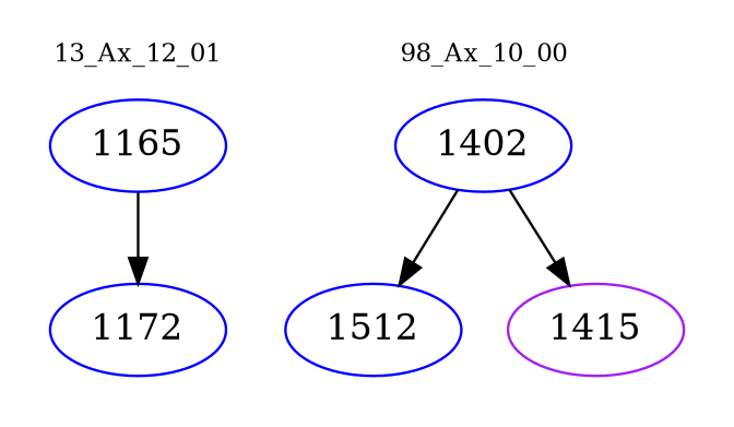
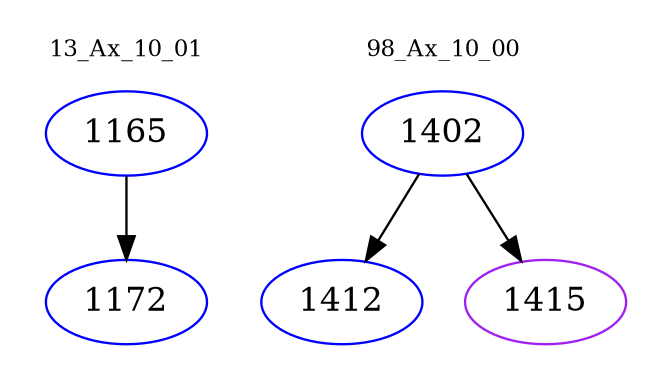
  digraph {
    node [color=blue]
    edge [color=black]
    n1 [label=1165]
    n2 [label=1172]
    n3 [label=1402]
-   n4 [label=1512]
+   n4 [label=1412]
    n5 [color=purple label=1415]
    subgraph cluster_1 {
      color=white
      fontsize=10
-     label="13_Ax_12_01"
+     label="13_Ax_10_01"
      n1
      n2
    }
    subgraph cluster_2 {
      color=white
      fontsize=10
      label="98_Ax_10_00"
      n3
      n4
      n5
    }
    n1 -> n2
    n3 -> n4
    n3 -> n5
  }
